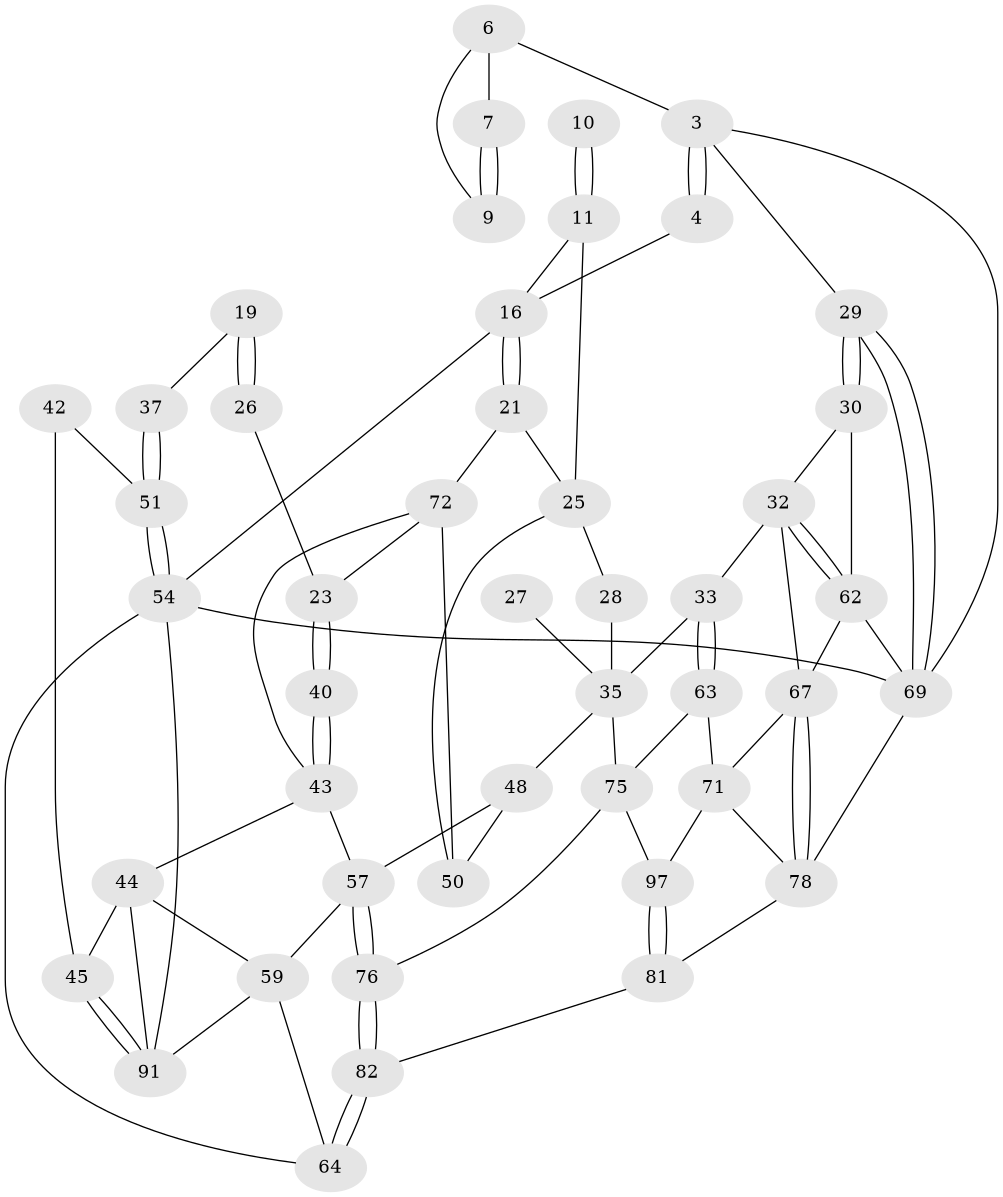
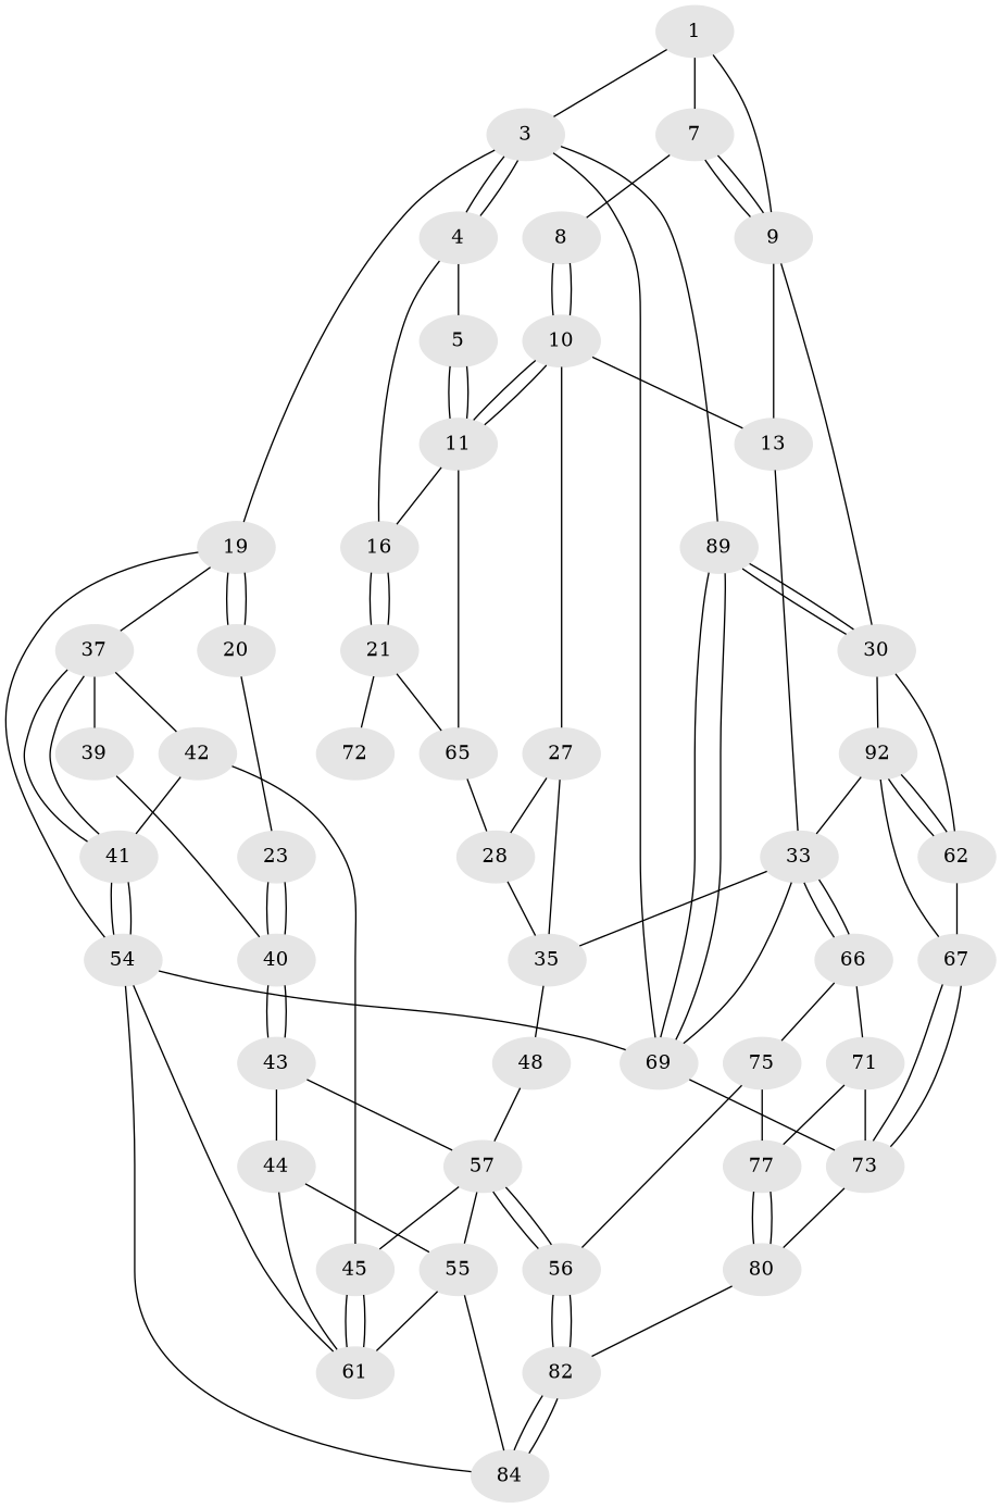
  graph {
    node [color=gray90 style=filled]
-   1 [super="+2" label=6]
+   1 [super="+2"]
    3 [super="+18"]
    7
    9 [super="+12"]
    4
    19
-   29
+   29 [label=89]
    69 [super="+72"]
+   8
+   13
    30 [super="+31"]
+   5 [super="+6"]
    16 [super="+17"]
-   20 [super="+24" label=26]
+   20 [super="+24"]
    37 [super="+38"]
    54 [super="+55"]
-   73 [super="+79" label=78]
+   73 [super="+79"]
    11 [super="+15"]
    21
    10 [super="+14"]
-   25 [super="+26"]
+   25 [super="+26" label=65]
    27 [super="+36"]
    33 [super="+34"]
-   32
+   32 [label=92]
    62 [super="+66"]
    28 [super="+47"]
    35 [super="+56"]
-   50
-   63 [super="+64"]
+   63 [super="+64" label=66]
    n30 [label=72 super="+52"]
    23
+   39
    42 [super="+46"]
-   51
-   61 [super="+70" label=91]
-   84 [label=64]
+   51 [label=41]
+   61 [super="+70"]
+   84
    40 [super="+41"]
    43 [super="+53"]
    44 [super="+60"]
    57 [super="+58"]
    48 [super="+49"]
    n42 [label=75 super="+75"]
    67 [super="+68"]
    71 [super="+74"]
-   76
-   77 [super="+78" label=97]
+   76 [label=56]
+   77 [super="+78"]
    45
-   59 [super="+83"]
+   59 [super="+83" label=55]
    82
-   80 [super="+81" label=81]
+   80 [super="+81"]
    1 -- 3
    1 -- 7
    1 -- 9
    3 -- 4
    3 -- 4
+   3 -- 19
    3 -- 29
    3 -- 69
    7 -- 9
    7 -- 9
+   7 -- 8
+   9 -- 13
+   9 -- 30
+   4 -- 5
    4 -- 16
    19 -- 20
    19 -- 20
    19 -- 37
-   16 -- 54
+   19 -- 54
    29 -- 69
    29 -- 69
    29 -- 30
    29 -- 30
    69 -- 73
+   8 -- 10
+   8 -- 10
+   13 -- 33
    30 -- 32
    30 -- 62
+   5 -- 11
+   5 -- 11
    16 -- 21
    16 -- 21
    20 -- 23
+   37 -- 39
+   37 -- 42
    37 -- 51
    37 -- 51
    54 -- 69
    54 -- 61
    54 -- 84
    73 -- 80
    11 -- 16
    11 -- 25
    21 -- 25
    21 -- n30
+   10 -- 13
    10 -- 11
    10 -- 11
+   10 -- 27
    25 -- 28
-   25 -- 50
+   27 -- 28 [weight=2]
    27 -- 35
    33 -- 35
    33 -- 63
    33 -- 63
    32 -- 33
    32 -- 62
    32 -- 62
    32 -- 67
-   62 -- 69
+   33 -- 69
    62 -- 67
    28 -- 35
    35 -- 48
-   35 -- n42
    63 -- n42
    63 -- 71
-   n30 -- 50
-   n30 -- 23
-   n30 -- 43
    23 -- 40
    23 -- 40
+   39 -- 40
    42 -- 51
    42 -- 45
    51 -- 54
    51 -- 54
    40 -- 43
    40 -- 43
    43 -- 44
    43 -- 57
    44 -- 61
-   44 -- 45
+   57 -- 45
    44 -- 59
    57 -- 76
    57 -- 76
    57 -- 59
-   48 -- 50
    48 -- 57
    n42 -- 76
    n42 -- 77
    67 -- 73
    67 -- 73
-   67 -- 71
    71 -- 73
    71 -- 77
    76 -- 82
    76 -- 82
    77 -- 80 [weight=2]
    77 -- 80
    45 -- 61
    45 -- 61
    59 -- 61
    59 -- 84
    82 -- 84
    82 -- 84
    80 -- 82
  }
